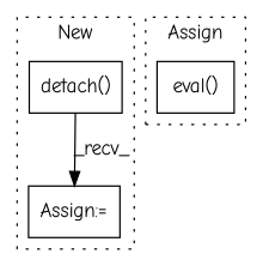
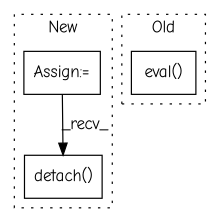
  digraph {
    fontname="Comic Neue"
    node [a=75 shape=box fontname="Comic Neue"]
    n1 [l=18 label="detach()" s=21329]
    n2 [a=68 l=3 label="Assign:=" s=21256]
    n3 [l=23 label="eval()" s=20530]
    subgraph cluster_1 {
      label=New
      style=dotted
      n1
      n2
    }
    subgraph cluster_2 {
-     label=Assign
+     label=Old
      style=dotted
      n3
    }
-   n1 -> n2 [label=_recv_ fontname="Comic Neue"]
+   n2 -> n1 [label=_recv_ fontname="Comic Neue"]
  }
